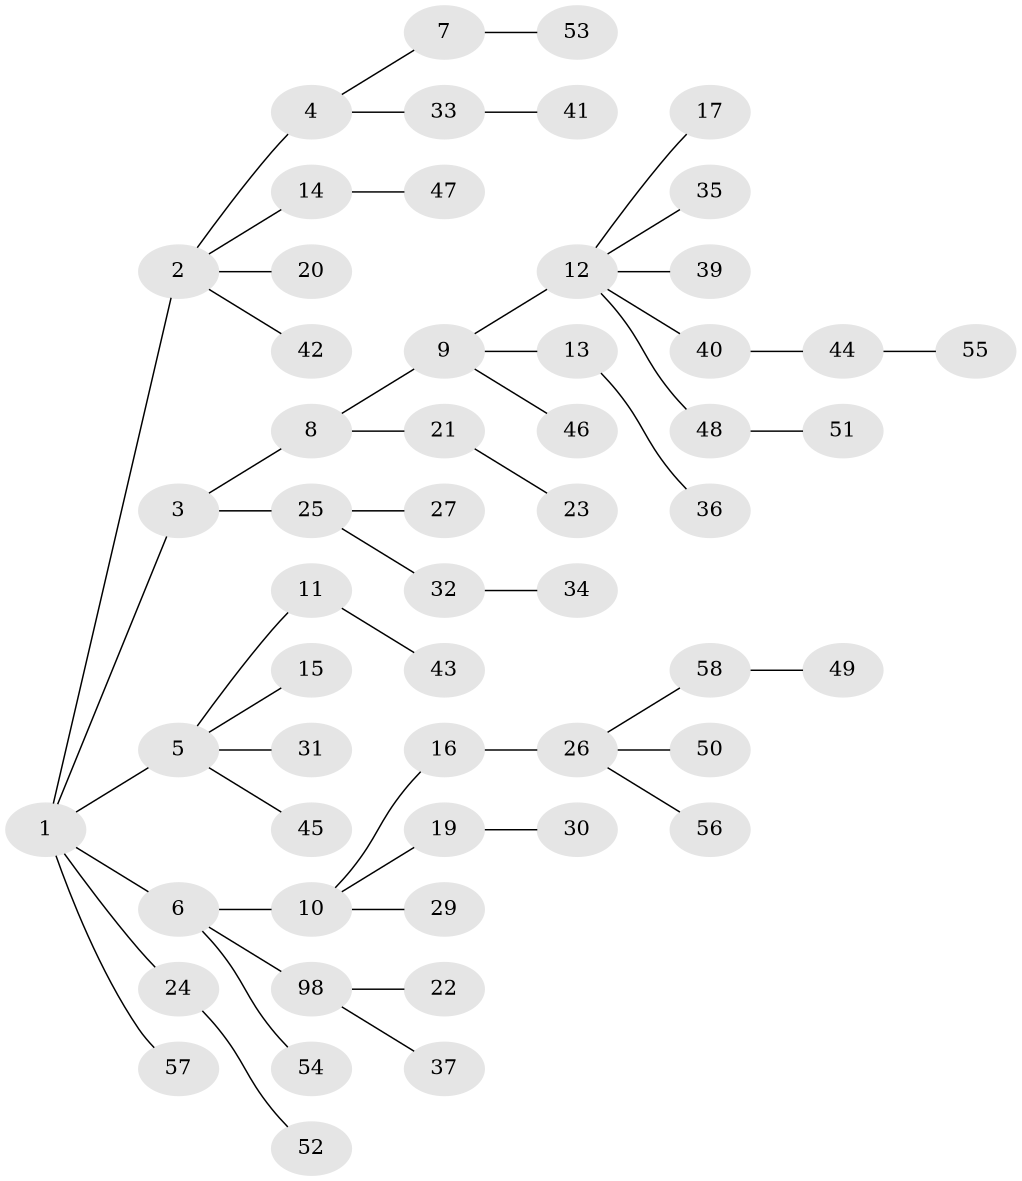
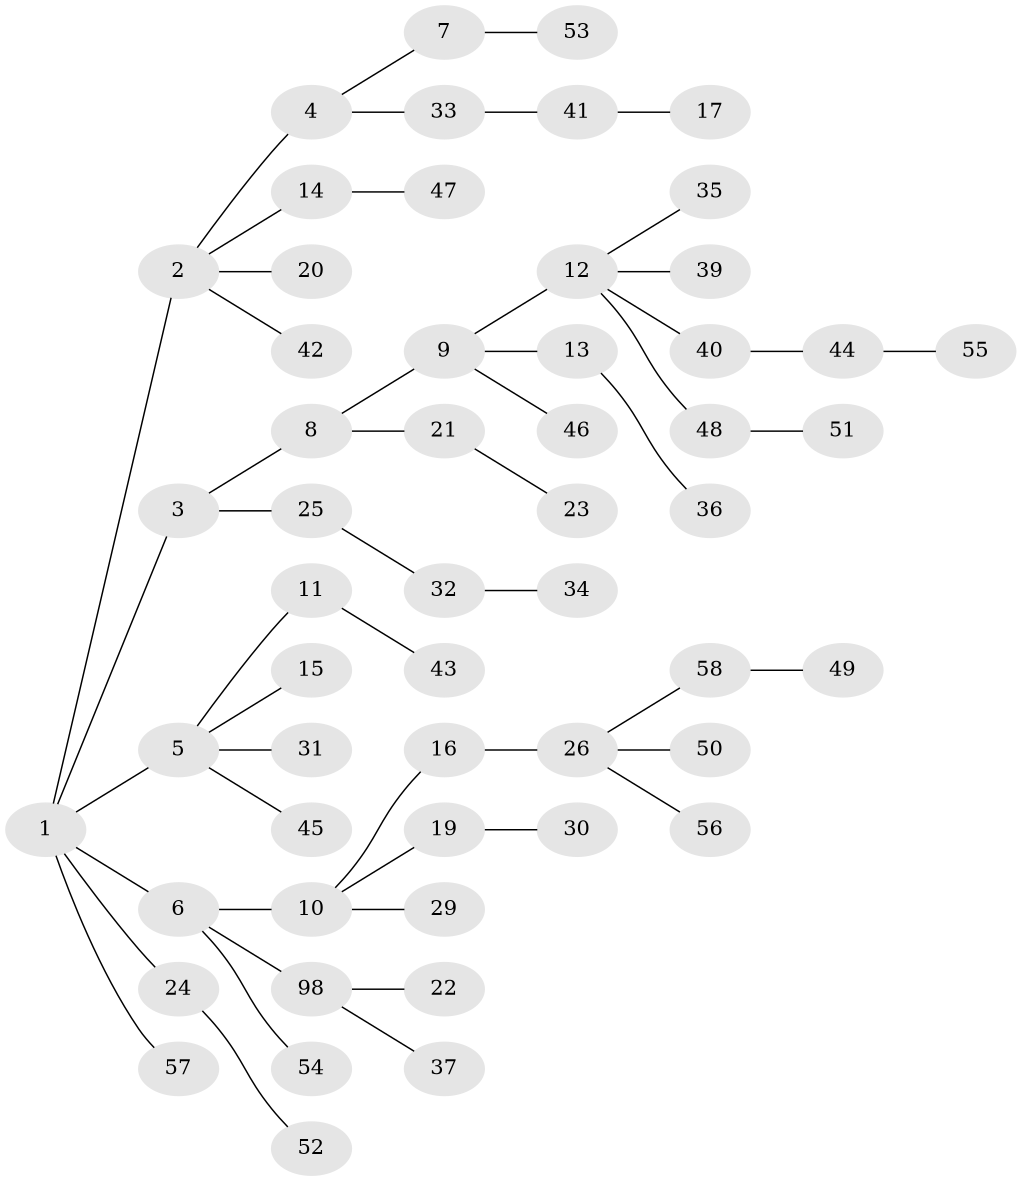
  graph {
    rankdir=LR
    node [color=gray90 style=filled]
    1
    2
    3
    5
    6
    24
    57
    4
    14
    20
    42
    8
    25
    11
    15
    31
    45
    10
    n19 [label=98]
    54
    52
    7
    33
    47
    9
    21
-   27
    32
    53
    41
    43
    16
    19
    29
    22
    37
    12
    13
    46
    23
    17
    35
    39
    40
    48
    36
    26
    30
    44
    51
    n51 [label=58]
    50
    56
    34
    49
    55
    1 -- 2
    1 -- 3
    1 -- 5
    1 -- 6
    1 -- 24
    1 -- 57
    2 -- 4
    2 -- 14
    2 -- 20
    2 -- 42
    3 -- 8
    3 -- 25
    5 -- 11
    5 -- 15
    5 -- 31
    5 -- 45
    6 -- 10
    6 -- n19
    6 -- 54
    24 -- 52
    4 -- 7
    4 -- 33
    14 -- 47
    8 -- 9
    8 -- 21
-   25 -- 27
    25 -- 32
    11 -- 43
    10 -- 16
    10 -- 19
    10 -- 29
    n19 -- 22
    n19 -- 37
    7 -- 53
    33 -- 41
    9 -- 12
    9 -- 13
    9 -- 46
    21 -- 23
    32 -- 34
    16 -- 26
    19 -- 30
-   12 -- 17
+   41 -- 17
    12 -- 35
    12 -- 39
    12 -- 40
    12 -- 48
    13 -- 36
    40 -- 44
    48 -- 51
    26 -- n51
    26 -- 50
    26 -- 56
    44 -- 55
    n51 -- 49
  }
